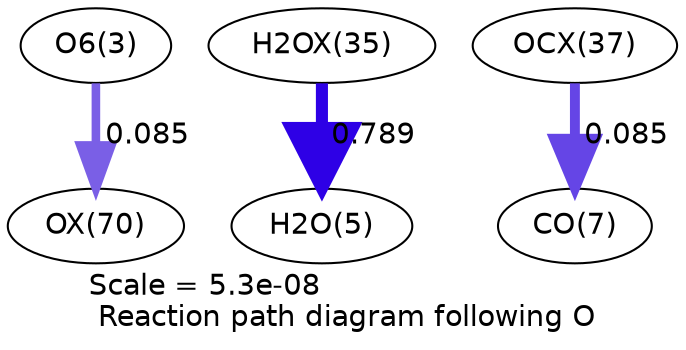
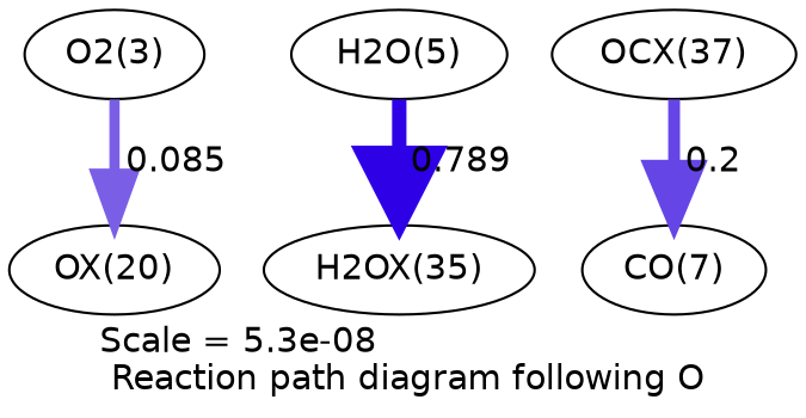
  digraph {
    fontname=Helvetica
    label="Scale = 5.3e-08\l Reaction path diagram following O"
    node [fontname=Helvetica]
    edge [fontname=Helvetica]
-   n1 [label="O6(3)"]
-   n2 [label="OX(70)"]
+   n1 [label="O2(3)"]
+   n2 [label="OX(20)"]
    n3 [label="H2OX(35)"]
    n4 [label="H2O(5)"]
    n5 [label="CO(7)"]
    n6 [label="OCX(37)"]
    n1 -> n2 [arrowsize=2.07 color="0.7, 0.585, 0.9" label=" 0.085" penwidth=4.14]
-   n3 -> n4 [arrowsize=2.91 color="0.7, 1.29, 0.9" label=" 0.789" penwidth=5.82]
-   n6 -> n5 [arrowsize=2.39 color="0.7, 0.7, 0.9" label=" 0.085" penwidth=4.78]
+   n4 -> n3 [arrowsize=2.91 color="0.7, 1.29, 0.9" label=" 0.789" penwidth=5.82]
+   n6 -> n5 [arrowsize=2.39 color="0.7, 0.7, 0.9" label=" 0.2" penwidth=4.78]
  }
